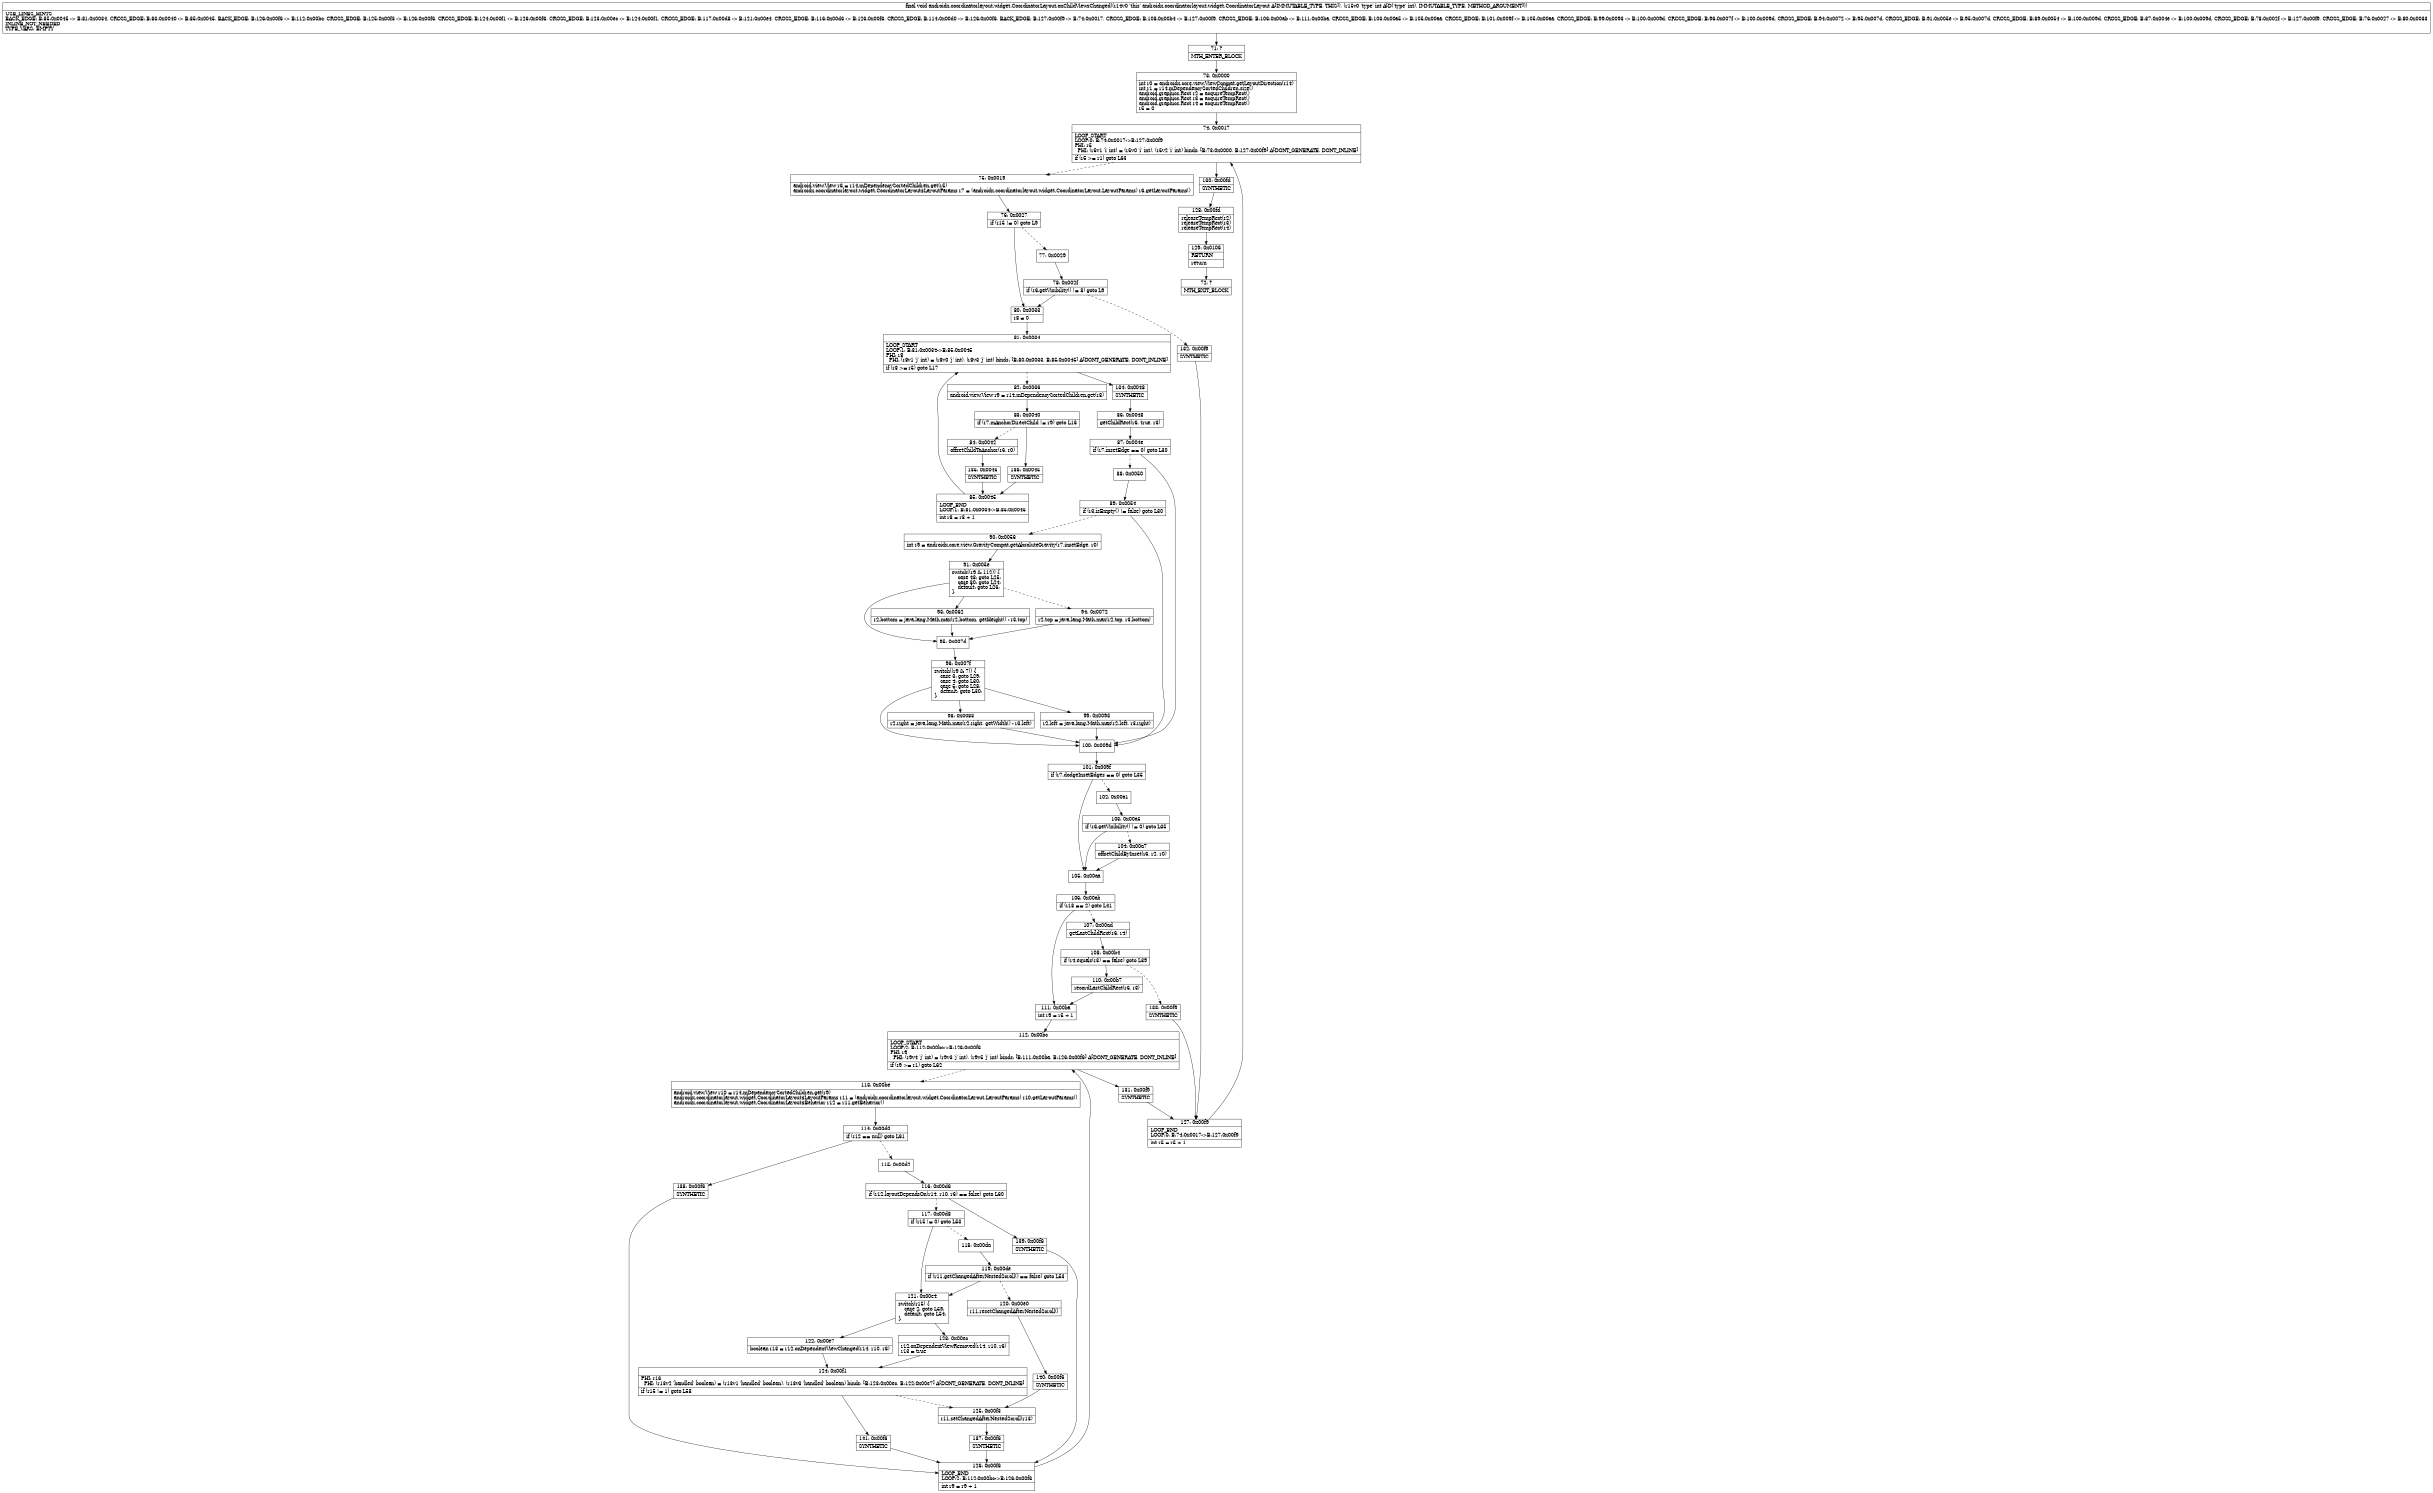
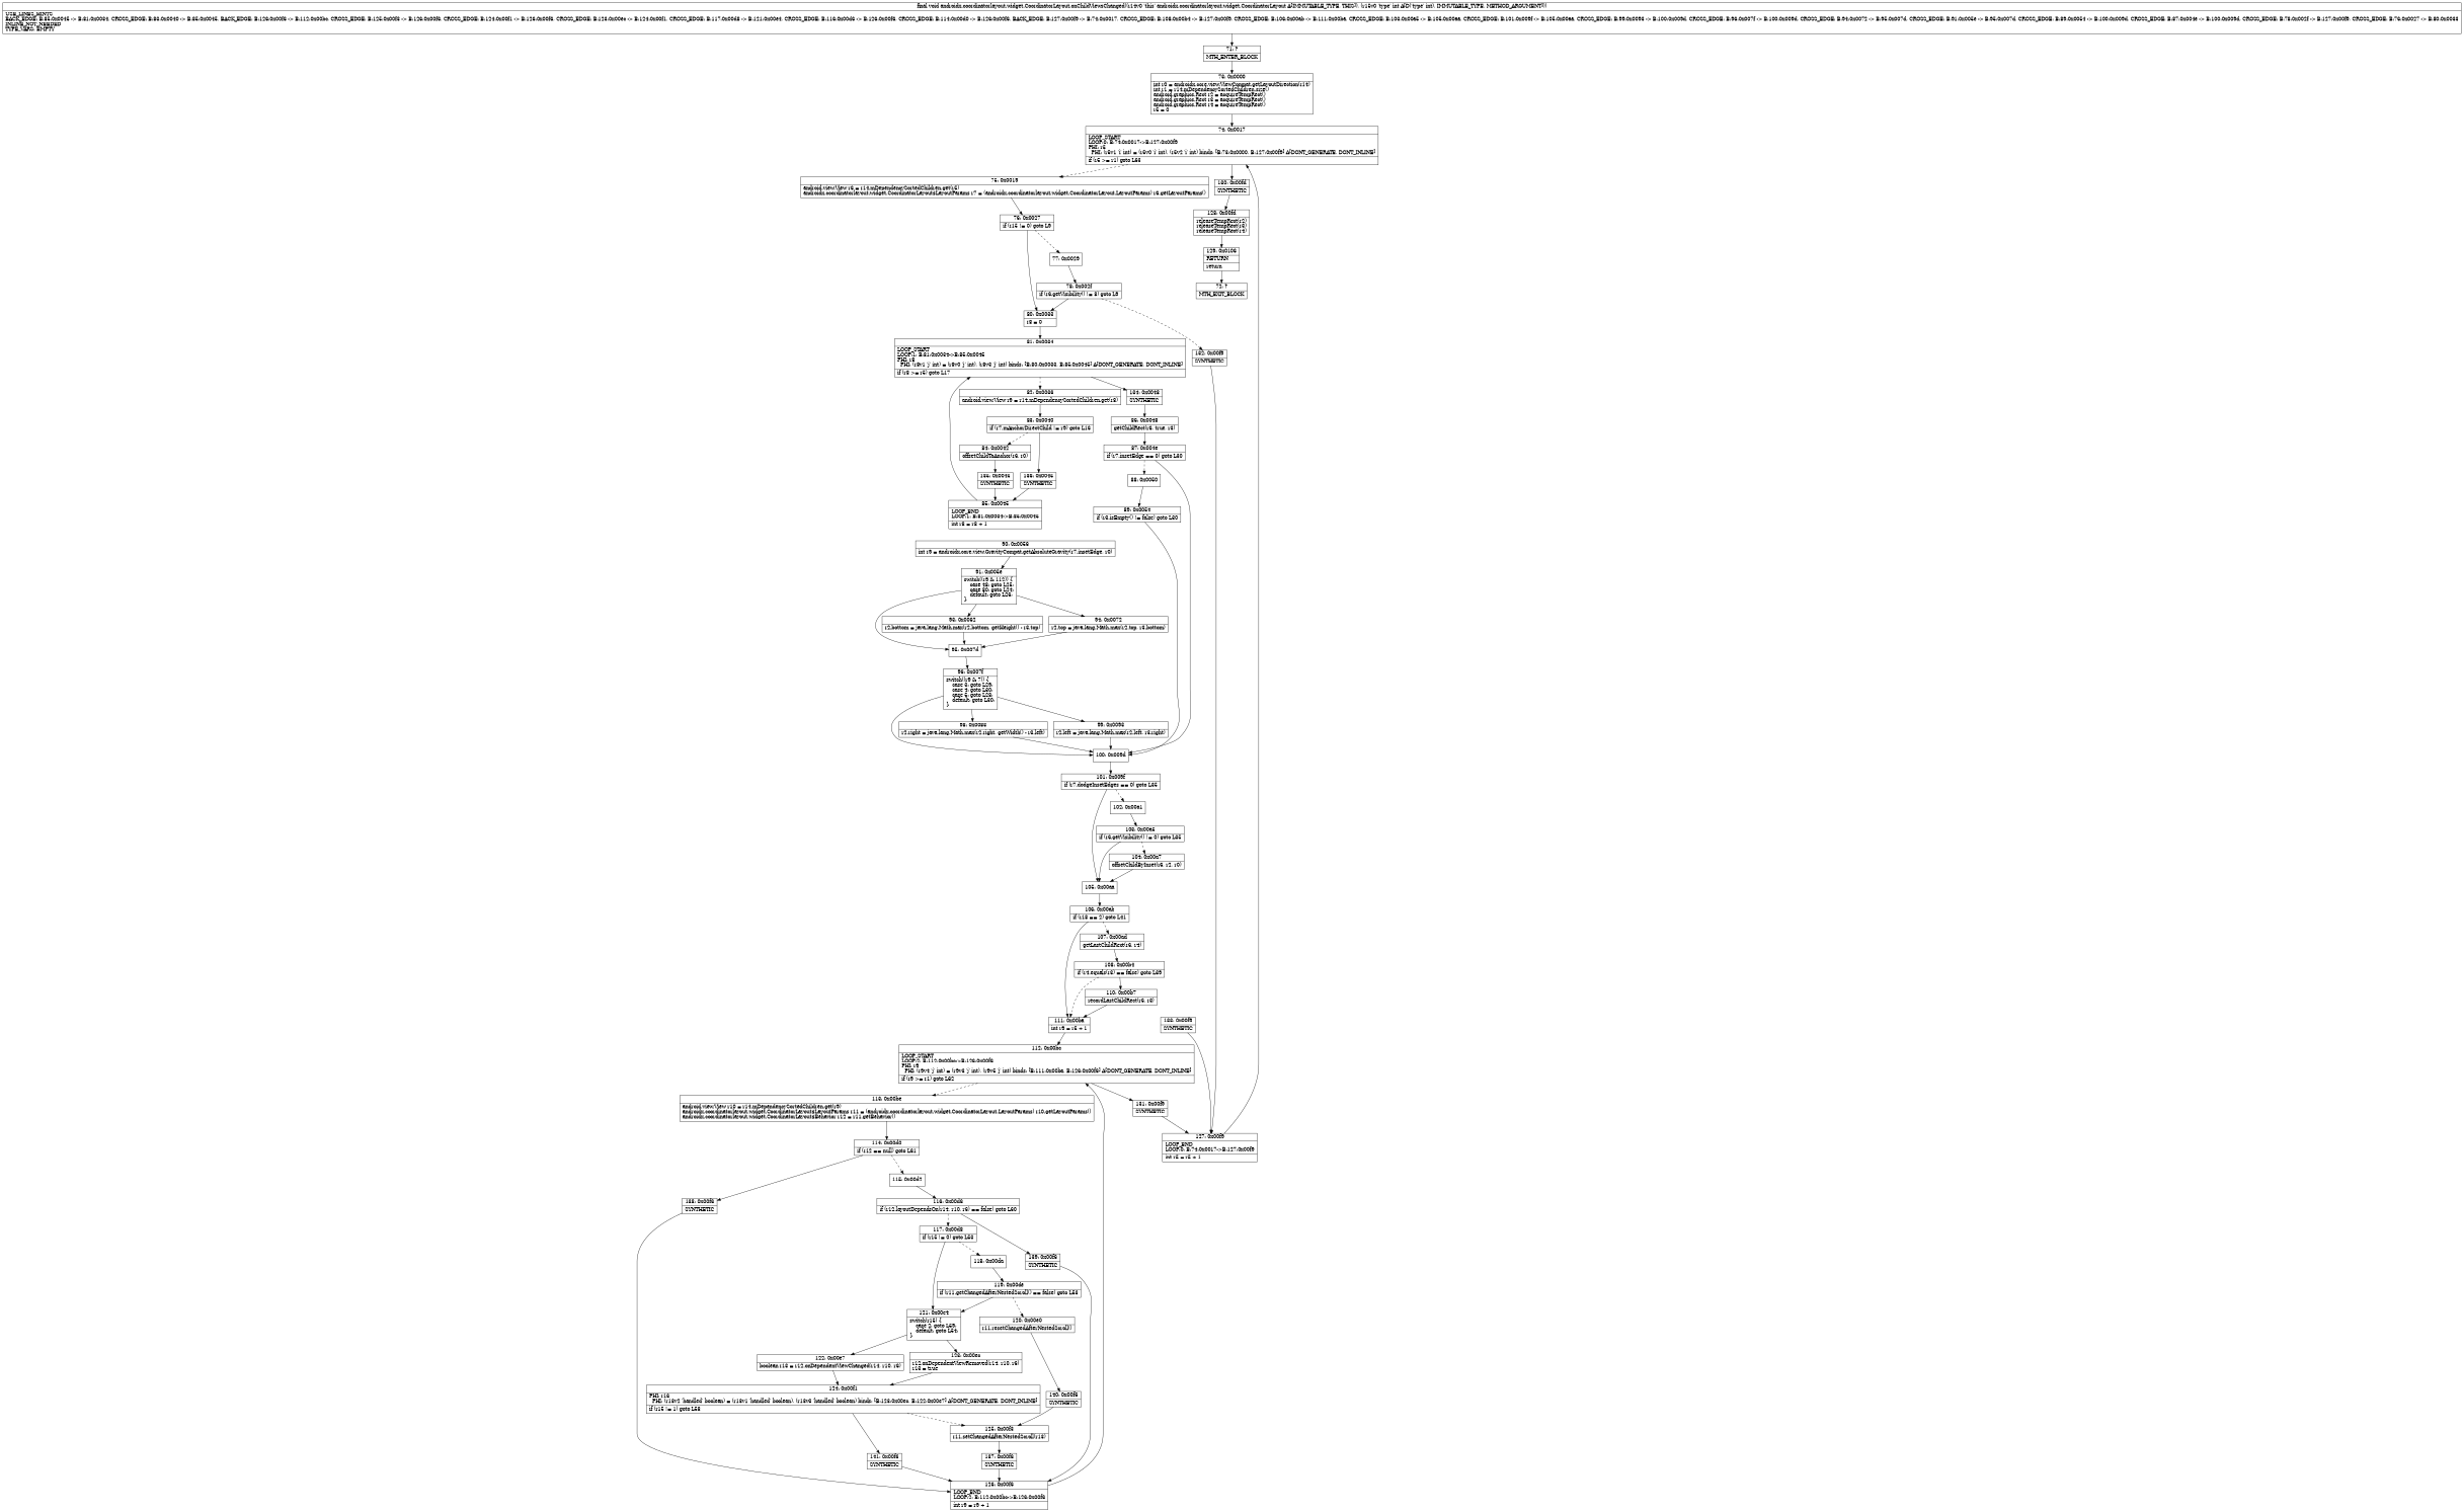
  digraph {
    node [shape=record]
    n1 [label="{71\:\ ?|MTH_ENTER_BLOCK\l}"]
    n2 [label="{73\:\ 0x0000|int r0 = androidx.core.view.ViewCompat.getLayoutDirection(r14)\lint r1 = r14.mDependencySortedChildren.size()\landroid.graphics.Rect r2 = acquireTempRect()\landroid.graphics.Rect r3 = acquireTempRect()\landroid.graphics.Rect r4 = acquireTempRect()\lr5 = 0\l}"]
    n3 [label="{74\:\ 0x0017|LOOP_START\lLOOP:0: B:74:0x0017\-\>B:127:0x00f9\lPHI: r5 \l  PHI: (r5v1 'i' int) = (r5v0 'i' int), (r5v2 'i' int) binds: [B:73:0x0000, B:127:0x00f9] A[DONT_GENERATE, DONT_INLINE]\l|if (r5 \>= r1) goto L63\l}"]
    n4 [label="{75\:\ 0x0019|android.view.View r6 = r14.mDependencySortedChildren.get(r5)\landroidx.coordinatorlayout.widget.CoordinatorLayout$LayoutParams r7 = (androidx.coordinatorlayout.widget.CoordinatorLayout.LayoutParams) r6.getLayoutParams()\l}"]
    n5 [label="{130\:\ 0x00fd|SYNTHETIC\l}"]
    n6 [label="{76\:\ 0x0027|if (r15 != 0) goto L9\l}"]
    n7 [label="{128\:\ 0x00fd|releaseTempRect(r2)\lreleaseTempRect(r3)\lreleaseTempRect(r4)\l}"]
    n8 [label="{77\:\ 0x0029}"]
    n9 [label="{80\:\ 0x0033|r8 = 0\l}"]
    n10 [label="{78\:\ 0x002f|if (r6.getVisibility() != 8) goto L9\l}"]
    n11 [label="{81\:\ 0x0034|LOOP_START\lLOOP:1: B:81:0x0034\-\>B:85:0x0045\lPHI: r8 \l  PHI: (r8v1 'j' int) = (r8v0 'j' int), (r8v3 'j' int) binds: [B:80:0x0033, B:85:0x0045] A[DONT_GENERATE, DONT_INLINE]\l|if (r8 \>= r5) goto L17\l}"]
    n12 [label="{132\:\ 0x00f9|SYNTHETIC\l}"]
    n13 [label="{127\:\ 0x00f9|LOOP_END\lLOOP:0: B:74:0x0017\-\>B:127:0x00f9\l|int r5 = r5 + 1\l}"]
    n14 [label="{82\:\ 0x0036|android.view.View r9 = r14.mDependencySortedChildren.get(r8)\l}"]
    n15 [label="{134\:\ 0x0048|SYNTHETIC\l}"]
    n16 [label="{83\:\ 0x0040|if (r7.mAnchorDirectChild != r9) goto L16\l}"]
    n17 [label="{86\:\ 0x0048|getChildRect(r6, true, r3)\l}"]
    n18 [label="{84\:\ 0x0042|offsetChildToAnchor(r6, r0)\l}"]
    n19 [label="{136\:\ 0x0045|SYNTHETIC\l}"]
    n20 [label="{135\:\ 0x0045|SYNTHETIC\l}"]
    n21 [label="{85\:\ 0x0045|LOOP_END\lLOOP:1: B:81:0x0034\-\>B:85:0x0045\l|int r8 = r8 + 1\l}"]
    n22 [label="{87\:\ 0x004e|if (r7.insetEdge == 0) goto L30\l}"]
    n23 [label="{88\:\ 0x0050}"]
    n24 [label="{100\:\ 0x009d}"]
    n25 [label="{89\:\ 0x0054|if (r3.isEmpty() != false) goto L30\l}"]
    n26 [label="{101\:\ 0x009f|if (r7.dodgeInsetEdges == 0) goto L35\l}"]
    n27 [label="{90\:\ 0x0056|int r9 = androidx.core.view.GravityCompat.getAbsoluteGravity(r7.insetEdge, r0)\l}"]
    n28 [label="{91\:\ 0x005e|switch((r9 & 112)) \{\l    case 48: goto L25;\l    case 80: goto L24;\l    default: goto L26;\l\}\l}"]
    n29 [label="{93\:\ 0x0062|r2.bottom = java.lang.Math.max(r2.bottom, getHeight() \- r3.top)\l}"]
    n30 [label="{94\:\ 0x0072|r2.top = java.lang.Math.max(r2.top, r3.bottom)\l}"]
    n31 [label="{95\:\ 0x007d}"]
    n32 [label="{96\:\ 0x007f|switch((r9 & 7)) \{\l    case 3: goto L29;\l    case 4: goto L30;\l    case 5: goto L28;\l    default: goto L30;\l\}\l}"]
    n33 [label="{98\:\ 0x0083|r2.right = java.lang.Math.max(r2.right, getWidth() \- r3.left)\l}"]
    n34 [label="{99\:\ 0x0093|r2.left = java.lang.Math.max(r2.left, r3.right)\l}"]
    n35 [label="{102\:\ 0x00a1}"]
    n36 [label="{105\:\ 0x00aa}"]
    n37 [label="{103\:\ 0x00a5|if (r6.getVisibility() != 0) goto L35\l}"]
    n38 [label="{106\:\ 0x00ab|if (r18 == 2) goto L41\l}"]
    n39 [label="{104\:\ 0x00a7|offsetChildByInset(r6, r2, r0)\l}"]
    n40 [label="{107\:\ 0x00ad|getLastChildRect(r6, r4)\l}"]
    n41 [label="{111\:\ 0x00ba|int r9 = r5 + 1\l}"]
    n42 [label="{108\:\ 0x00b4|if (r4.equals(r3) == false) goto L39\l}"]
    n43 [label="{112\:\ 0x00bc|LOOP_START\lLOOP:2: B:112:0x00bc\-\>B:126:0x00f6\lPHI: r9 \l  PHI: (r9v4 'j' int) = (r9v3 'j' int), (r9v5 'j' int) binds: [B:111:0x00ba, B:126:0x00f6] A[DONT_GENERATE, DONT_INLINE]\l|if (r9 \>= r1) goto L62\l}"]
    n44 [label="{110\:\ 0x00b7|recordLastChildRect(r6, r3)\l}"]
    n45 [label="{133\:\ 0x00f9|SYNTHETIC\l}"]
    n46 [label="{113\:\ 0x00be|android.view.View r10 = r14.mDependencySortedChildren.get(r9)\landroidx.coordinatorlayout.widget.CoordinatorLayout$LayoutParams r11 = (androidx.coordinatorlayout.widget.CoordinatorLayout.LayoutParams) r10.getLayoutParams()\landroidx.coordinatorlayout.widget.CoordinatorLayout$Behavior r12 = r11.getBehavior()\l}"]
    n47 [label="{131\:\ 0x00f9|SYNTHETIC\l}"]
    n48 [label="{114\:\ 0x00d0|if (r12 == null) goto L61\l}"]
    n49 [label="{115\:\ 0x00d2}"]
    n50 [label="{138\:\ 0x00f6|SYNTHETIC\l}"]
    n51 [label="{116\:\ 0x00d6|if (r12.layoutDependsOn(r14, r10, r6) == false) goto L60\l}"]
    n52 [label="{126\:\ 0x00f6|LOOP_END\lLOOP:2: B:112:0x00bc\-\>B:126:0x00f6\l|int r9 = r9 + 1\l}"]
    n53 [label="{117\:\ 0x00d8|if (r15 != 0) goto L53\l}"]
    n54 [label="{139\:\ 0x00f6|SYNTHETIC\l}"]
    n55 [label="{118\:\ 0x00da}"]
    n56 [label="{121\:\ 0x00e4|switch(r15) \{\l    case 2: goto L59;\l    default: goto L54;\l\}\l}"]
    n57 [label="{119\:\ 0x00de|if (r11.getChangedAfterNestedScroll() == false) goto L53\l}"]
    n58 [label="{122\:\ 0x00e7|boolean r13 = r12.onDependentViewChanged(r14, r10, r6)\l}"]
    n59 [label="{123\:\ 0x00ec|r12.onDependentViewRemoved(r14, r10, r6)\lr13 = true\l}"]
    n60 [label="{120\:\ 0x00e0|r11.resetChangedAfterNestedScroll()\l}"]
    n61 [label="{140\:\ 0x00f6|SYNTHETIC\l}"]
    n62 [label="{125\:\ 0x00f3|r11.setChangedAfterNestedScroll(r13)\l}"]
    n63 [label="{124\:\ 0x00f1|PHI: r16 \l  PHI: (r13v2 'handled' boolean) = (r13v1 'handled' boolean), (r13v3 'handled' boolean) binds: [B:123:0x00ec, B:122:0x00e7] A[DONT_GENERATE, DONT_INLINE]\l|if (r15 != 1) goto L58\l}"]
    n64 [label="{141\:\ 0x00f6|SYNTHETIC\l}"]
    n65 [label="{137\:\ 0x00f6|SYNTHETIC\l}"]
    n66 [label="{129\:\ 0x0106|RETURN\l|return\l}"]
    n67 [label="{72\:\ ?|MTH_EXIT_BLOCK\l}"]
    n68 [label="{final void androidx.coordinatorlayout.widget.CoordinatorLayout.onChildViewsChanged((r14v0 'this' androidx.coordinatorlayout.widget.CoordinatorLayout A[IMMUTABLE_TYPE, THIS]), (r15v0 'type' int A[D('type' int), IMMUTABLE_TYPE, METHOD_ARGUMENT]))  | USE_LINES_HINTS\lBACK_EDGE: B:85:0x0045 \-\> B:81:0x0034, CROSS_EDGE: B:83:0x0040 \-\> B:85:0x0045, BACK_EDGE: B:126:0x00f6 \-\> B:112:0x00bc, CROSS_EDGE: B:125:0x00f3 \-\> B:126:0x00f6, CROSS_EDGE: B:124:0x00f1 \-\> B:126:0x00f6, CROSS_EDGE: B:123:0x00ec \-\> B:124:0x00f1, CROSS_EDGE: B:117:0x00d8 \-\> B:121:0x00e4, CROSS_EDGE: B:116:0x00d6 \-\> B:126:0x00f6, CROSS_EDGE: B:114:0x00d0 \-\> B:126:0x00f6, BACK_EDGE: B:127:0x00f9 \-\> B:74:0x0017, CROSS_EDGE: B:108:0x00b4 \-\> B:127:0x00f9, CROSS_EDGE: B:106:0x00ab \-\> B:111:0x00ba, CROSS_EDGE: B:103:0x00a5 \-\> B:105:0x00aa, CROSS_EDGE: B:101:0x009f \-\> B:105:0x00aa, CROSS_EDGE: B:99:0x0093 \-\> B:100:0x009d, CROSS_EDGE: B:96:0x007f \-\> B:100:0x009d, CROSS_EDGE: B:94:0x0072 \-\> B:95:0x007d, CROSS_EDGE: B:91:0x005e \-\> B:95:0x007d, CROSS_EDGE: B:89:0x0054 \-\> B:100:0x009d, CROSS_EDGE: B:87:0x004e \-\> B:100:0x009d, CROSS_EDGE: B:78:0x002f \-\> B:127:0x00f9, CROSS_EDGE: B:76:0x0027 \-\> B:80:0x0033\lINLINE_NOT_NEEDED\lTYPE_VARS: EMPTY\l}"]
    n1 -> n2
    n2 -> n3
    n3 -> n4 [style=dashed]
    n3 -> n5
    n4 -> n6
    n5 -> n7
    n6 -> n8 [style=dashed]
    n6 -> n9
    n7 -> n66
    n8 -> n10
    n9 -> n11
    n10 -> n9
    n10 -> n12 [style=dashed]
    n11 -> n14 [style=dashed]
    n11 -> n15
    n12 -> n13
    n13 -> n3
    n14 -> n16
    n15 -> n17
    n16 -> n18 [style=dashed]
    n16 -> n19
    n17 -> n22
    n18 -> n20
    n19 -> n21
    n20 -> n21
    n21 -> n11
    n22 -> n23 [style=dashed]
    n22 -> n24
    n23 -> n25
    n24 -> n26
    n25 -> n24
-   n25 -> n27 [style=dashed]
    n26 -> n35 [style=dashed]
    n26 -> n36
    n27 -> n28
    n28 -> n29
-   n28 -> n30 [style=dashed]
+   n28 -> n30
    n28 -> n31
    n29 -> n31
    n30 -> n31
    n31 -> n32
    n32 -> n24
    n32 -> n33
    n32 -> n34
    n33 -> n24
    n34 -> n24
    n35 -> n37
    n36 -> n38
    n37 -> n36
    n37 -> n39 [style=dashed]
    n38 -> n40 [style=dashed]
    n38 -> n41
    n39 -> n36
    n40 -> n42
    n41 -> n43
    n42 -> n44
-   n42 -> n45 [style=dashed]
+   n42 -> n41 [style=dashed]
    n43 -> n46 [style=dashed]
    n43 -> n47
    n44 -> n41
    n45 -> n13
    n46 -> n48
    n47 -> n13
    n48 -> n49 [style=dashed]
    n48 -> n50
    n49 -> n51
    n50 -> n52
    n51 -> n53 [style=dashed]
    n51 -> n54
    n52 -> n43
    n53 -> n55 [style=dashed]
    n53 -> n56
    n54 -> n52
    n55 -> n57
    n56 -> n58
    n56 -> n59
    n57 -> n56
    n57 -> n60 [style=dashed]
    n58 -> n63
    n59 -> n63
    n60 -> n61
    n61 -> n62
    n62 -> n65
    n63 -> n62 [style=dashed]
    n63 -> n64
    n64 -> n52
    n65 -> n52
    n66 -> n67
    n68 -> n1
  }
